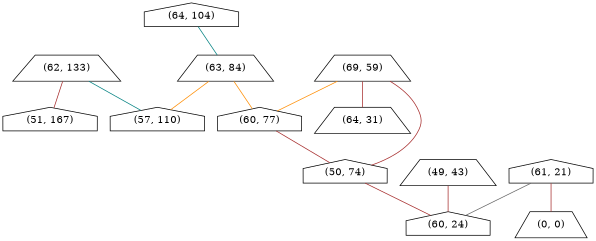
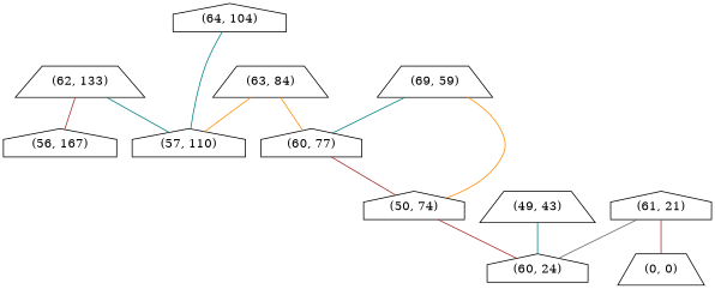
  graph {
    node [shape=house]
    edge [color=brown weight=1]
    "(62, 133)" [shape=trapezium]
-   "(51, 167)"
+   "(51, 167)" [label="(56, 167)"]
    "(57, 110)"
    "(64, 104)"
    n5 [label="(69, 59)" shape=trapezium]
-   "(64, 31)" [shape=trapezium]
    "(60, 77)"
    "(50, 74)"
    "(60, 24)"
    "(49, 43)" [shape=trapezium]
    "(61, 21)"
    "(0, 0)" [shape=trapezium]
    "(63, 84)" [shape=trapezium]
    "(62, 133)" -- "(51, 167)"
    "(62, 133)" -- "(57, 110)" [color=teal]
-   "(64, 104)" -- "(63, 84)" [color=teal]
-   n5 -- "(64, 31)"
-   n5 -- "(60, 77)" [color=darkorange]
-   n5 -- "(50, 74)"
+   "(64, 104)" -- "(57, 110)" [color=teal]
+   n5 -- "(60, 77)" [color=teal]
+   n5 -- "(50, 74)" [color=darkorange]
    "(60, 77)" -- "(50, 74)"
    "(50, 74)" -- "(60, 24)"
-   "(49, 43)" -- "(60, 24)"
+   "(49, 43)" -- "(60, 24)" [color=teal]
    "(61, 21)" -- "(60, 24)" [color=gray40]
    "(61, 21)" -- "(0, 0)" [weight=4]
    "(63, 84)" -- "(57, 110)" [color=darkorange]
    "(63, 84)" -- "(60, 77)" [color=darkorange]
  }
